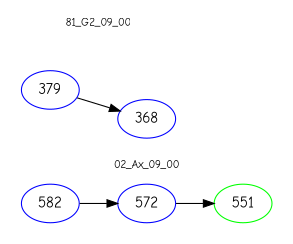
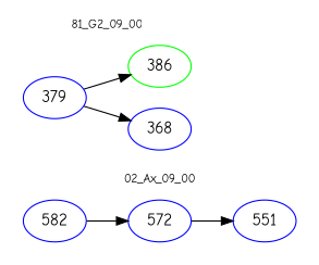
  digraph {
    fontname="Comic Neue"
    rankdir=LR
    node [color=blue fontname="Comic Neue"]
    edge [color=black fontname="Comic Neue"]
    n1 [label=572]
-   n2 [color=green label=551]
+   n2 [label=551]
    n3 [label=582]
    n4 [label=379]
    n5 [label=368]
+   n6 [color=green label=386]
    subgraph cluster_1 {
      color=white
      fontsize=10
      label="02_Ax_09_00"
      n1
      n2
      n3
    }
    subgraph cluster_2 {
      color=white
      fontsize=10
      label="81_G2_09_00"
      n4
      n5
+     n6
    }
    n1 -> n2
    n3 -> n1
    n4 -> n5
+   n4 -> n6
  }
